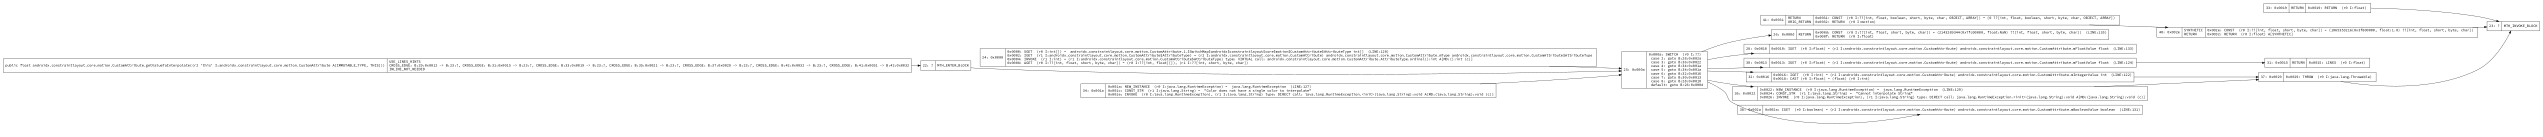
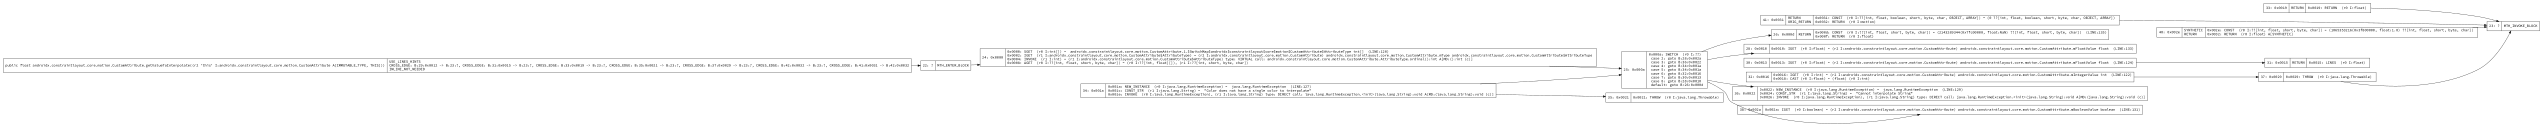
  digraph {
    fontname="Source Code Pro"
    rankdir=LR
    node [fontname="Source Code Pro" shape=record]
    edge [fontname="Source Code Pro"]
    n1 [label="{22\:\ ?|MTH_ENTER_BLOCK\l}"]
    n2 [label="{24\:\ 0x0000|0x0000: SGET  (r0 I:int[]) =  androidx.constraintlayout.core.motion.CustomAttribute.1.$SwitchMap$androidx$constraintlayout$core$motion$CustomAttribute$AttributeType int[]  (LINE:120)\l0x0002: IGET  (r1 I:androidx.constraintlayout.core.motion.CustomAttribute$AttributeType) = (r2 I:androidx.constraintlayout.core.motion.CustomAttribute) androidx.constraintlayout.core.motion.CustomAttribute.mType androidx.constraintlayout.core.motion.CustomAttribute$AttributeType \l0x0004: INVOKE  (r1 I:int) = (r1 I:androidx.constraintlayout.core.motion.CustomAttribute$AttributeType) type: VIRTUAL call: androidx.constraintlayout.core.motion.CustomAttribute.AttributeType.ordinal():int A[MD:():int (c)]\l0x0008: AGET  (r0 I:??[int, float, short, byte, char]) = (r0 I:??[int, float][]), (r1 I:??[int, short, byte, char]) \l}"]
    n3 [label="{25\:\ 0x000a|0x000a: SWITCH  (r0 I:??)\l case 2: goto B:28:0x002a\l case 3: goto B:36:0x0022\l case 4: goto B:34:0x001a\l case 5: goto B:34:0x001a\l case 6: goto B:32:0x0016\l case 7: goto B:30:0x0013\l case 8: goto B:28:0x0010\l default: goto B:26:0x000d \l}"]
    n4 [label="{26\:\ 0x000d|RETURN\l|0x000d: CONST  (r0 I:??[int, float, short, byte, char]) = (2143289344(0x7fc00000, float:NaN) ??[int, float, short, byte, char])  (LINE:135)\l0x000f: RETURN  (r0 I:float) \l}"]
    n5 [label="{28\:\ 0x0010|0x0010: IGET  (r0 I:float) = (r2 I:androidx.constraintlayout.core.motion.CustomAttribute) androidx.constraintlayout.core.motion.CustomAttribute.mFloatValue float  (LINE:133)\l}"]
    n6 [label="{30\:\ 0x0013|0x0013: IGET  (r0 I:float) = (r2 I:androidx.constraintlayout.core.motion.CustomAttribute) androidx.constraintlayout.core.motion.CustomAttribute.mFloatValue float  (LINE:124)\l}"]
    n7 [label="{32\:\ 0x0016|0x0016: IGET  (r0 I:int) = (r2 I:androidx.constraintlayout.core.motion.CustomAttribute) androidx.constraintlayout.core.motion.CustomAttribute.mIntegerValue int  (LINE:122)\l0x0018: CAST (r0 I:float) = (float) (r0 I:int) \l}"]
    n8 [label="{36\:\ 0x0022|0x0022: NEW_INSTANCE  (r0 I:java.lang.RuntimeException) =  java.lang.RuntimeException  (LINE:129)\l0x0024: CONST_STR  (r1 I:java.lang.String) =  \"Cannot interpolate String\" \l0x0026: INVOKE  (r0 I:java.lang.RuntimeException), (r1 I:java.lang.String) type: DIRECT call: java.lang.RuntimeException.\<init\>(java.lang.String):void A[MD:(java.lang.String):void (c)]\l}"]
    n9 [label="{38\:\ 0x002a|0x002a: IGET  (r0 I:boolean) = (r2 I:androidx.constraintlayout.core.motion.CustomAttribute) androidx.constraintlayout.core.motion.CustomAttribute.mBooleanValue boolean  (LINE:131)\l}"]
    n10 [label="{31\:\ 0x0015|RETURN\l|0x0015: LINES  (r0 I:float) \l}"]
    n11 [label="{37\:\ 0x0029|0x0029: THROW  (r0 I:java.lang.Throwable) \l}"]
    n12 [label="{34\:\ 0x001a|0x001a: NEW_INSTANCE  (r0 I:java.lang.RuntimeException) =  java.lang.RuntimeException  (LINE:127)\l0x001c: CONST_STR  (r1 I:java.lang.String) =  \"Color does not have a single color to interpolate\" \l0x001e: INVOKE  (r0 I:java.lang.RuntimeException), (r1 I:java.lang.String) type: DIRECT call: java.lang.RuntimeException.\<init\>(java.lang.String):void A[MD:(java.lang.String):void (c)]\l}"]
+   n13 [label="{35\:\ 0x0021|0x0021: THROW  (r0 I:java.lang.Throwable) \l}"]
    n14 [label="{23\:\ ?|MTH_INVOKE_BLOCK\l}"]
    n15 [label="{33\:\ 0x0019|RETURN\l|0x0019: RETURN  (r0 I:float) \l}"]
    n16 [label="{40\:\ 0x002e|SYNTHETIC\lRETURN\l|0x002e: CONST  (r0 I:??[int, float, short, byte, char]) = (1065353216(0x3f800000, float:1.0) ??[int, float, short, byte, char]) \l0x0032: RETURN  (r0 I:float) A[SYNTHETIC]\l}"]
    n17 [label="{41\:\ 0x0031|RETURN\lORIG_RETURN\l|0x0031: CONST  (r0 I:??[int, float, boolean, short, byte, char, OBJECT, ARRAY]) = (0 ??[int, float, boolean, short, byte, char, OBJECT, ARRAY]) \l0x0032: RETURN  (r0 I:motion) \l}"]
    n18 [label="{public float androidx.constraintlayout.core.motion.CustomAttribute.getValueToInterpolate((r2 'this' I:androidx.constraintlayout.core.motion.CustomAttribute A[IMMUTABLE_TYPE, THIS]))  | USE_LINES_HINTS\lCROSS_EDGE: B:29:0x0012 \-\> B:23:?, CROSS_EDGE: B:31:0x0015 \-\> B:23:?, CROSS_EDGE: B:33:0x0019 \-\> B:23:?, CROSS_EDGE: B:35:0x0021 \-\> B:23:?, CROSS_EDGE: B:37:0x0029 \-\> B:23:?, CROSS_EDGE: B:42:0x0032 \-\> B:23:?, CROSS_EDGE: B:41:0x0031 \-\> B:42:0x0032\lINLINE_NOT_NEEDED\l}"]
-   n1 -> n3
+   n1 -> n2
    n2 -> n3
    n3 -> n4
    n3 -> n5
-   n3 -> n6
-   n3 -> n7
    n3 -> n8
    n3 -> n9
    n6 -> n10
    n7 -> n11
-   n8 -> n11
    n11 -> n14
    n12 -> n3
+   n12 -> n13
    n15 -> n14
    n16 -> n14
-   n17 -> n16
+   n17 -> n14
    n18 -> n1
  }
